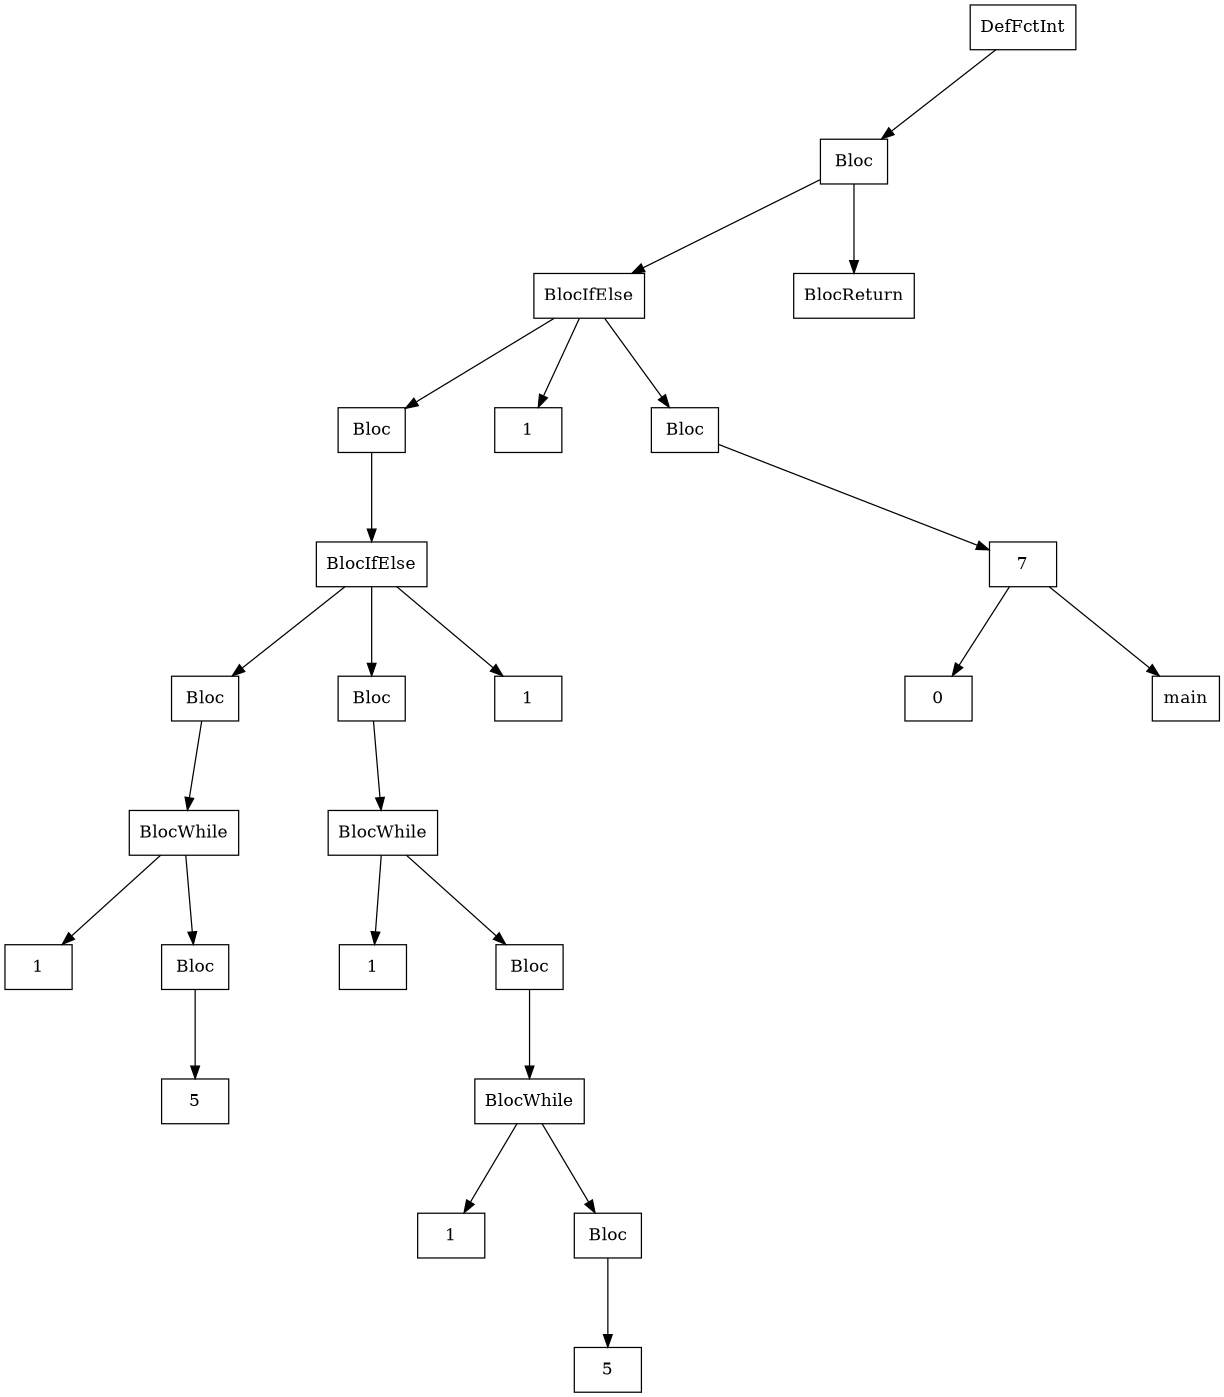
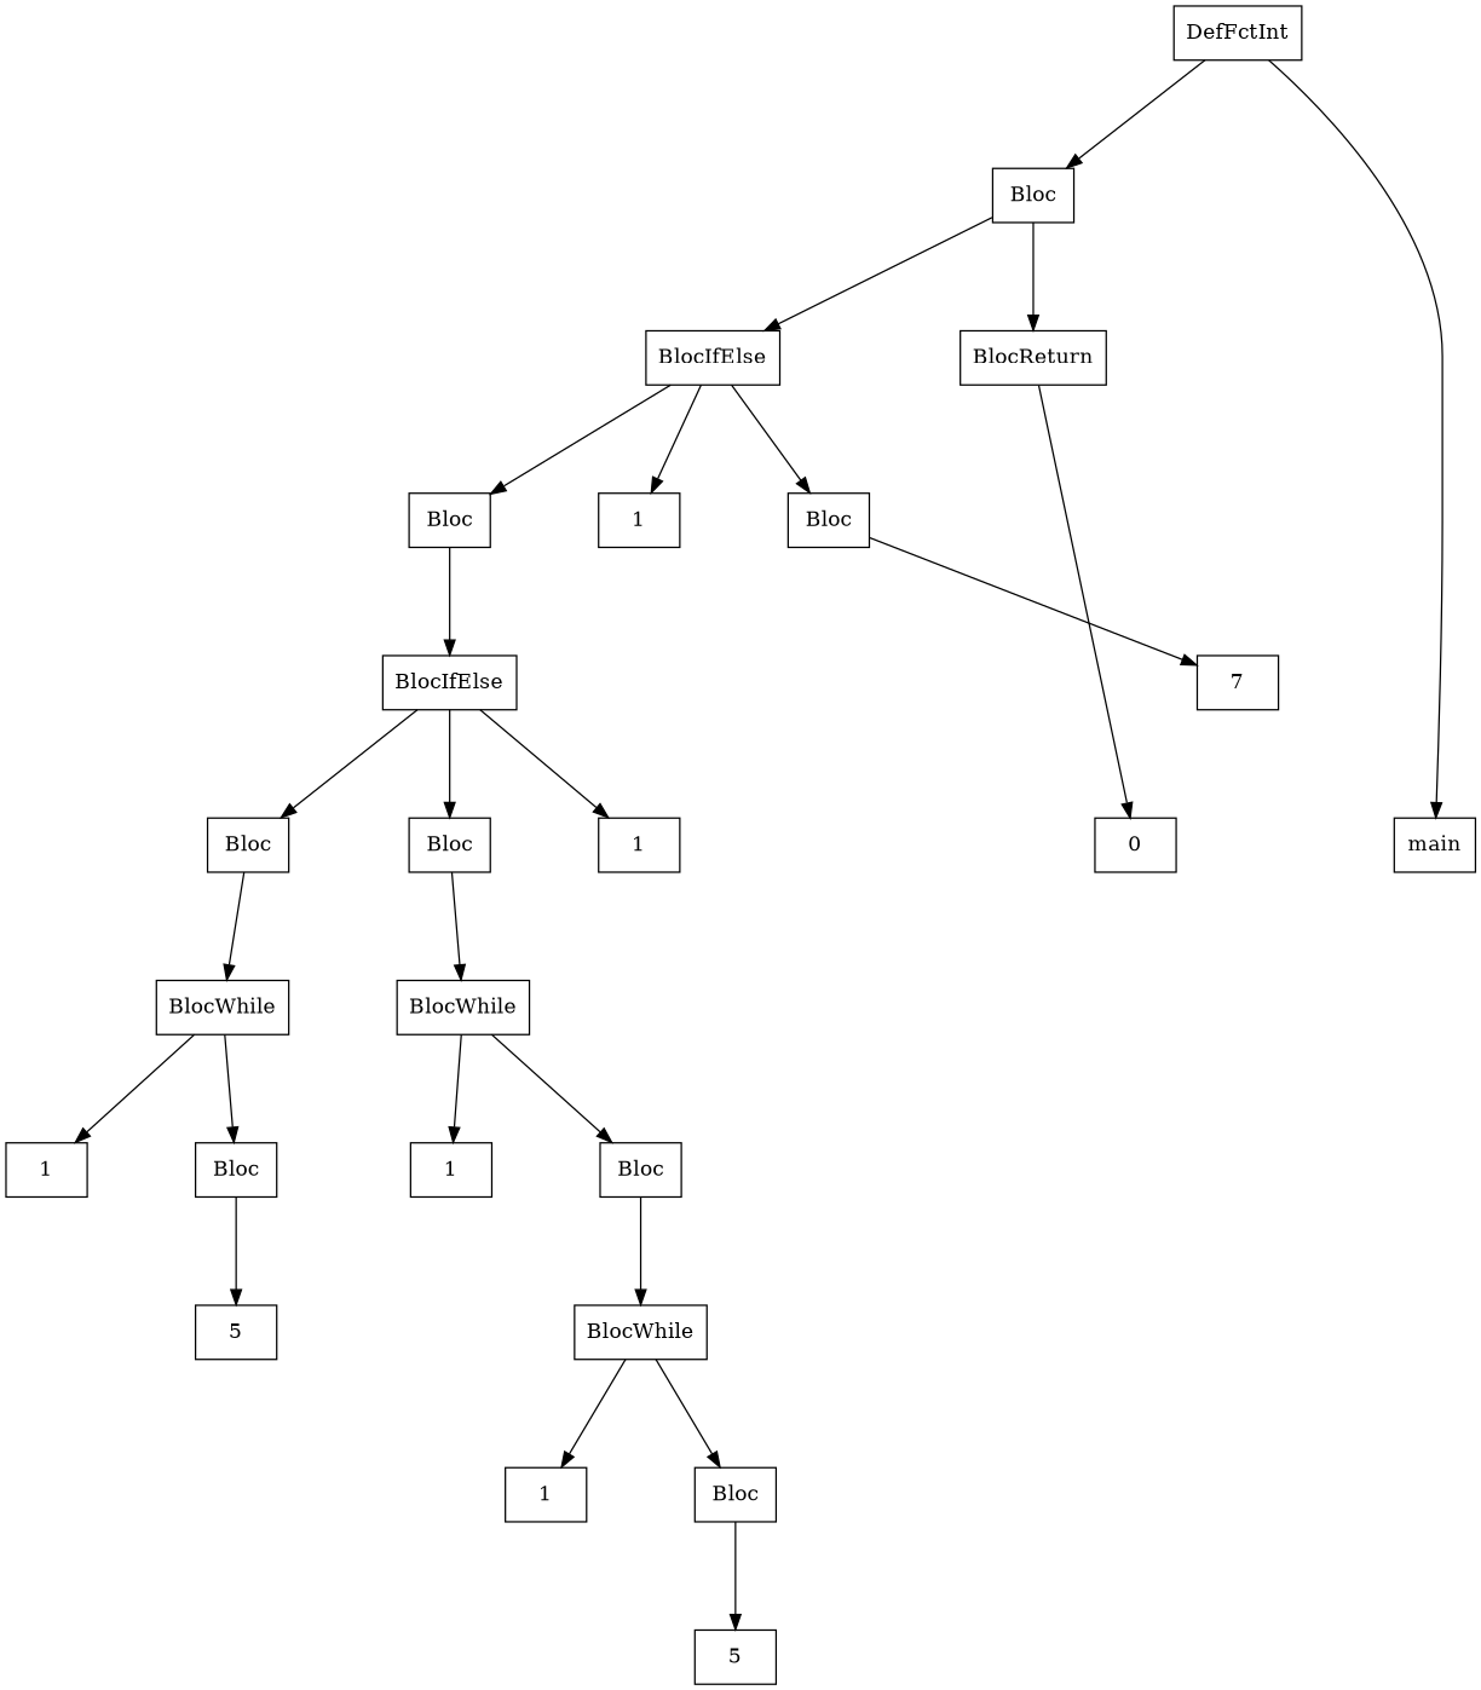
  digraph {
    nodesep=1
    ranksep=1
    node [shape=box]
    n1 [label=DefFctInt]
    n2 [label=main]
    n3 [label=Bloc]
    n4 [label=BlocIfElse]
    n5 [label=BlocReturn]
    n6 [label=1]
    n7 [label=Bloc]
    n8 [label=Bloc]
    n9 [label=0]
    n10 [label=BlocIfElse]
    n11 [label=7]
    n12 [label=1]
    n13 [label=Bloc]
    n14 [label=Bloc]
    n15 [label=BlocWhile]
    n16 [label=BlocWhile]
    n17 [label=1]
    n18 [label=Bloc]
    n19 [label=5]
    n20 [label=1]
    n21 [label=Bloc]
    n22 [label=BlocWhile]
    n23 [label=1]
    n24 [label=Bloc]
    n25 [label=5]
-   n11 -> n2
+   n1 -> n2
    n1 -> n3
    n3 -> n4
    n3 -> n5
    n4 -> n6
    n4 -> n7
    n4 -> n8
-   n11 -> n9
+   n5 -> n9
    n7 -> n10
    n8 -> n11
    n10 -> n12
    n10 -> n13
    n10 -> n14
    n13 -> n15
    n14 -> n16
    n15 -> n17
    n15 -> n18
    n16 -> n20
    n16 -> n21
    n18 -> n19
    n21 -> n22
    n22 -> n23
    n22 -> n24
    n24 -> n25
  }
